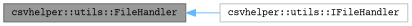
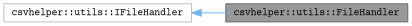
  digraph {
    rankdir=LR
    fontname="Courier Prime"
    node [fontname="Courier Prime" fontsize=10 shape=box style=filled]
    n1 [color=gray40 fillcolor=grey60 fontcolor=black height=0.2 label="csvhelper::utils::FileHandler" width=0.4]
    n2 [color=grey75 fillcolor=white height=0.2 label="csvhelper::utils::IFileHandler" width=0.4]
-   n1 -> n2 [color=steelblue1 dir=back fontname="Courier Prime" fontsize=10 labelfontname=Helvetica labelfontsize=10 style=solid]
+   n2 -> n1 [color=steelblue1 dir=back fontname="Courier Prime" fontsize=10 labelfontname=Helvetica labelfontsize=10 style=solid]
  }
